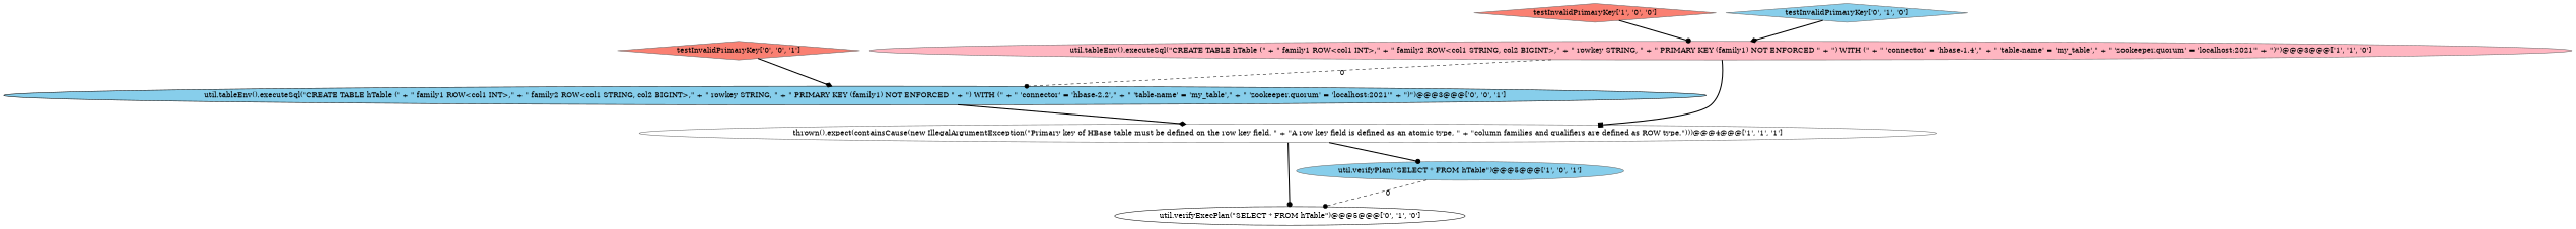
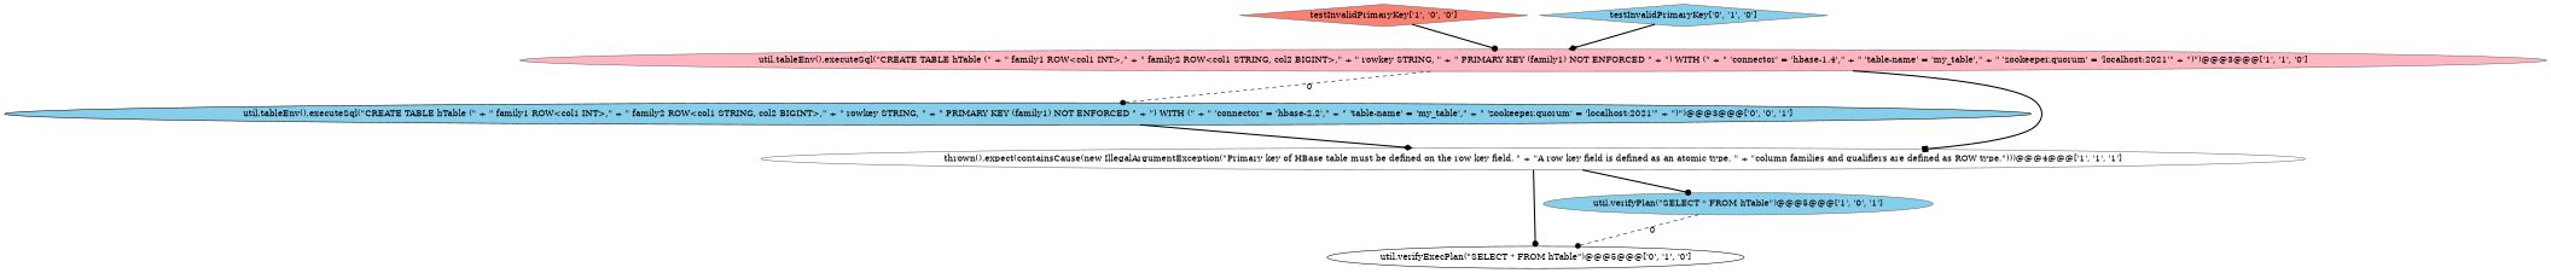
  digraph {
    node [fillcolor=skyblue shape=ellipse style=filled color=gray40]
    edge [style=bold arrowhead=dot]
-   n1 [fillcolor=salmon label="testInvalidPrimaryKey['0', '0', '1']" shape=diamond]
    n2 [label="util.tableEnv().executeSql(\"CREATE TABLE hTable (\" + \" family1 ROW<col1 INT>,\" + \" family2 ROW<col1 STRING, col2 BIGINT>,\" + \" rowkey STRING, \" + \" PRIMARY KEY (family1) NOT ENFORCED \" + \") WITH (\" + \" 'connector' = 'hbase-2.2',\" + \" 'table-name' = 'my_table',\" + \" 'zookeeper.quorum' = 'localhost:2021'\" + \")\")@@@3@@@['0', '0', '1']" color=black]
    n3 [fillcolor=white label="util.verifyExecPlan(\"SELECT * FROM hTable\")@@@5@@@['0', '1', '0']" color=black]
    n4 [fillcolor=white label="thrown().expect(containsCause(new IllegalArgumentException(\"Primary key of HBase table must be defined on the row key field. \" + \"A row key field is defined as an atomic type, \" + \"column families and qualifiers are defined as ROW type.\")))@@@4@@@['1', '1', '1']"]
    n5 [label="util.verifyPlan(\"SELECT * FROM hTable\")@@@5@@@['1', '0', '1']"]
    n6 [fillcolor=salmon label="testInvalidPrimaryKey['1', '0', '0']" shape=diamond]
    n7 [fillcolor=lightpink label="util.tableEnv().executeSql(\"CREATE TABLE hTable (\" + \" family1 ROW<col1 INT>,\" + \" family2 ROW<col1 STRING, col2 BIGINT>,\" + \" rowkey STRING, \" + \" PRIMARY KEY (family1) NOT ENFORCED \" + \") WITH (\" + \" 'connector' = 'hbase-1.4',\" + \" 'table-name' = 'my_table',\" + \" 'zookeeper.quorum' = 'localhost:2021'\" + \")\")@@@3@@@['1', '1', '0']"]
    n8 [label="testInvalidPrimaryKey['0', '1', '0']" shape=diamond]
-   n1 -> n2 [arrowhead=diamond]
    n2 -> n4 [arrowhead=diamond]
    n4 -> n3
    n4 -> n5
    n5 -> n3 [label=0 style=dashed]
    n6 -> n7
    n7 -> n2 [label=0 style=dashed]
    n7 -> n4 [arrowhead=box]
    n8 -> n7 [arrowhead=diamond]
  }
